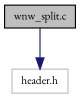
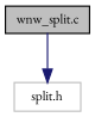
  digraph {
    fontname="EB Garamond"
    node [fontname="EB Garamond" fontsize=10 shape=record style=filled]
    n1 [color=black fillcolor=grey75 fontcolor=black height=0.2 label="wnw_split.c" width=0.4]
-   n2 [color=grey75 fillcolor=white height=0.2 label="header.h" width=0.4]
+   n2 [color=grey75 fillcolor=white height=0.2 label="split.h" width=0.4]
    n1 -> n2 [color=midnightblue fontname="EB Garamond" fontsize=10 labelfontname=Helvetica labelfontsize=10 style=solid]
  }
